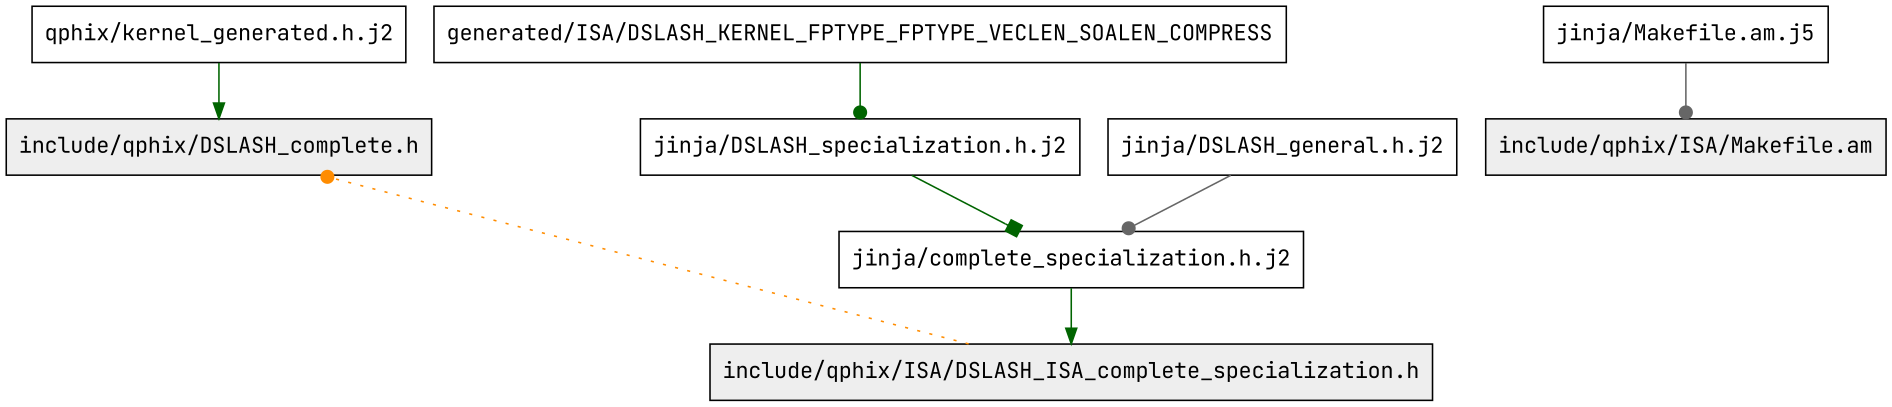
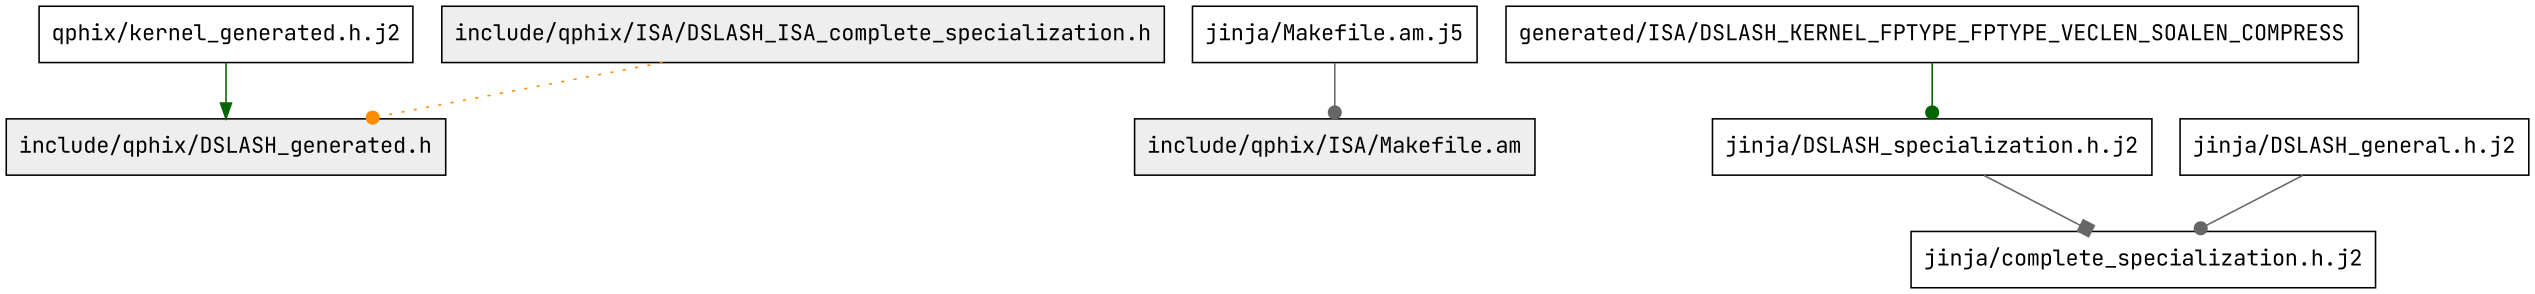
  digraph {
    fontname="JetBrains Mono"
    node [fontname="JetBrains Mono" shape=box]
    edge [arrowhead=dot color=darkgreen fontname="JetBrains Mono"]
    n1 [label="qphix/kernel_generated.h.j2"]
-   "include/qphix/DSLASH_generated.h" [fillcolor="#EEEEEE" style=filled label="include/qphix/DSLASH_complete.h"]
+   "include/qphix/DSLASH_generated.h" [fillcolor="#EEEEEE" style=filled]
    n3 [label="jinja/Makefile.am.j5"]
    "include/qphix/ISA/Makefile.am" [fillcolor="#EEEEEE" style=filled]
    "generated/ISA/DSLASH_KERNEL_FPTYPE_FPTYPE_VECLEN_SOALEN_COMPRESS"
    "jinja/DSLASH_specialization.h.j2"
    "jinja/complete_specialization.h.j2"
    "include/qphix/ISA/DSLASH_ISA_complete_specialization.h" [fillcolor="#EEEEEE" style=filled]
    "jinja/DSLASH_general.h.j2"
    n1 -> "include/qphix/DSLASH_generated.h" [arrowhead=normal]
    n3 -> "include/qphix/ISA/Makefile.am" [color=gray40]
    "generated/ISA/DSLASH_KERNEL_FPTYPE_FPTYPE_VECLEN_SOALEN_COMPRESS" -> "jinja/DSLASH_specialization.h.j2"
-   "jinja/DSLASH_specialization.h.j2" -> "jinja/complete_specialization.h.j2" [arrowhead=box]
-   "jinja/complete_specialization.h.j2" -> "include/qphix/ISA/DSLASH_ISA_complete_specialization.h" [arrowhead=normal]
+   "jinja/DSLASH_specialization.h.j2" -> "jinja/complete_specialization.h.j2" [arrowhead=box color=gray40]
    "include/qphix/ISA/DSLASH_ISA_complete_specialization.h" -> "include/qphix/DSLASH_generated.h" [color=darkorange constraint=false style=dotted]
    "jinja/DSLASH_general.h.j2" -> "jinja/complete_specialization.h.j2" [color=gray40]
  }
